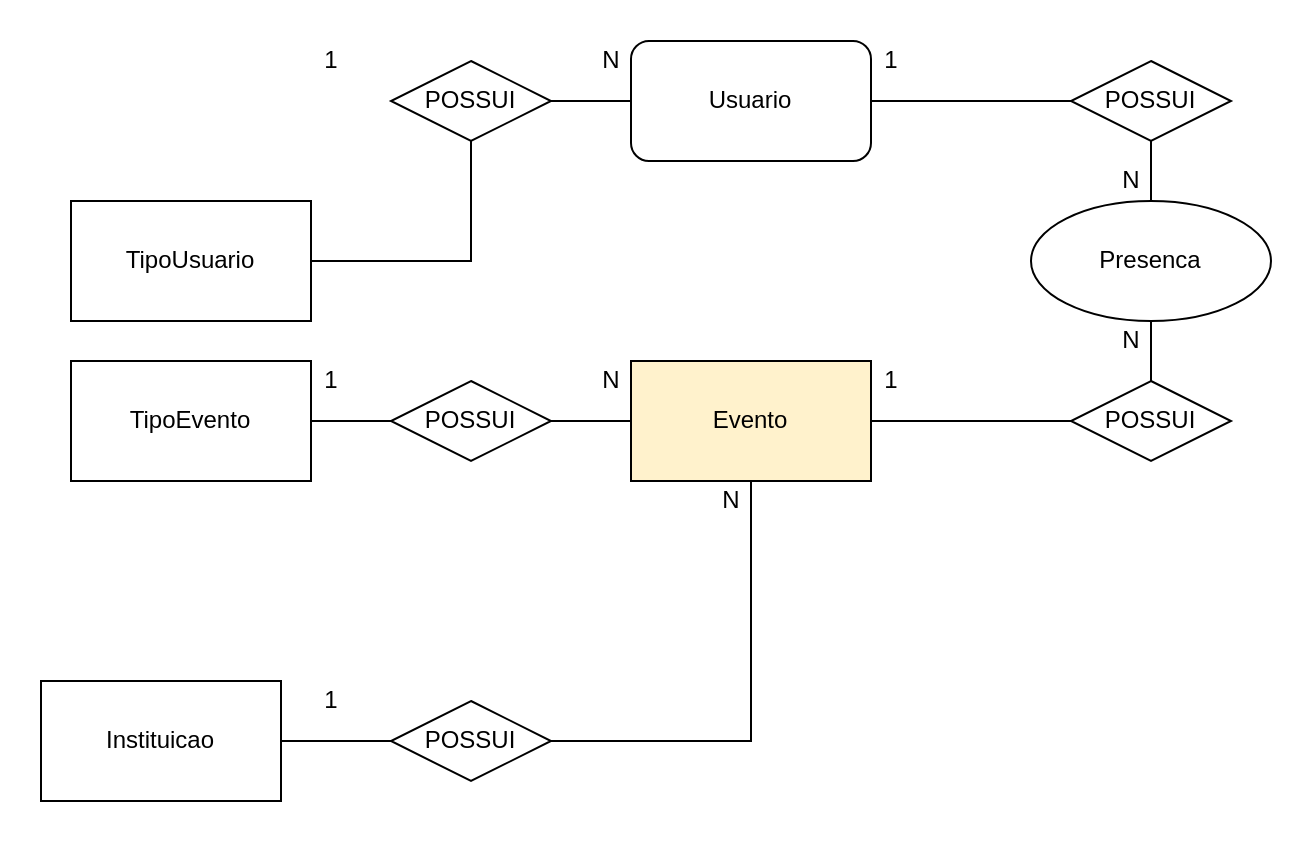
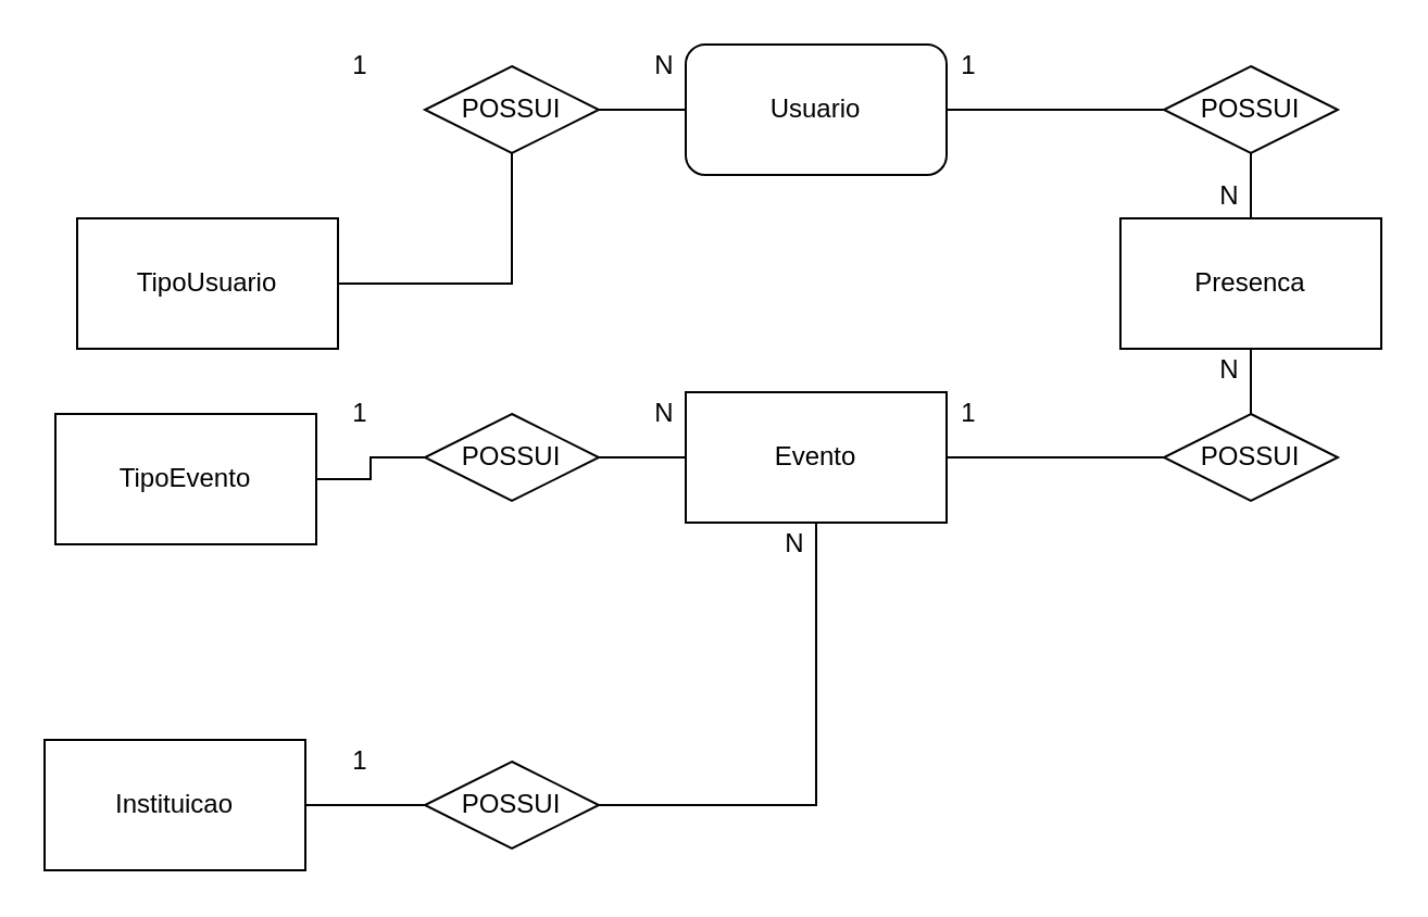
  <mxCell id="0" />
  <mxCell id="1" parent="0" />
  <mxCell id="2" style="edgeStyle=orthogonalEdgeStyle;rounded=0;orthogonalLoop=1;jettySize=auto;html=1;endArrow=none;endFill=0;" parent="1" source="3" target="15" edge="1"><mxGeometry relative="1" as="geometry" /></mxCell>
  <mxCell id="3" value="TipoUsuario" style="rounded=0;whiteSpace=wrap;html=1;" parent="1" vertex="1"><mxGeometry x="35" y="100" width="120" height="60" as="geometry" /></mxCell>
  <mxCell id="4" style="edgeStyle=orthogonalEdgeStyle;rounded=0;orthogonalLoop=1;jettySize=auto;html=1;endArrow=none;endFill=0;" parent="1" source="5" target="17" edge="1"><mxGeometry relative="1" as="geometry" /></mxCell>
- <mxCell id="5" value="TipoEvento" style="rounded=0;whiteSpace=wrap;html=1;" parent="1" vertex="1"><mxGeometry x="35" y="180" width="120" height="60" as="geometry" /></mxCell>
+ <mxCell id="5" value="TipoEvento" style="rounded=0;whiteSpace=wrap;html=1;" parent="1" vertex="1"><mxGeometry x="25" y="190" width="120" height="60" as="geometry" /></mxCell>
  <mxCell id="6" style="edgeStyle=orthogonalEdgeStyle;rounded=0;orthogonalLoop=1;jettySize=auto;html=1;endArrow=none;endFill=0;" parent="1" source="7" target="19" edge="1"><mxGeometry relative="1" as="geometry" /></mxCell>
  <mxCell id="7" value="Instituicao" style="rounded=0;whiteSpace=wrap;html=1;" parent="1" vertex="1"><mxGeometry x="20" y="340" width="120" height="60" as="geometry" /></mxCell>
  <mxCell id="8" style="edgeStyle=orthogonalEdgeStyle;rounded=0;orthogonalLoop=1;jettySize=auto;html=1;endArrow=none;endFill=0;" parent="1" source="9" target="21" edge="1"><mxGeometry relative="1" as="geometry" /></mxCell>
  <mxCell id="9" value="Usuario" style="whiteSpace=wrap;html=1;rounded=1;" parent="1" vertex="1"><mxGeometry x="315" y="20" width="120" height="60" as="geometry" /></mxCell>
  <mxCell id="10" style="edgeStyle=orthogonalEdgeStyle;rounded=0;orthogonalLoop=1;jettySize=auto;html=1;endArrow=none;endFill=0;" parent="1" source="11" target="22" edge="1"><mxGeometry relative="1" as="geometry" /></mxCell>
- <mxCell id="11" value="Evento" style="rounded=0;whiteSpace=wrap;html=1;fillColor=#fff2cc;" parent="1" vertex="1"><mxGeometry x="315" y="180" width="120" height="60" as="geometry" /></mxCell>
+ <mxCell id="11" value="Evento" style="rounded=0;whiteSpace=wrap;html=1;" parent="1" vertex="1"><mxGeometry x="315" y="180" width="120" height="60" as="geometry" /></mxCell>
  <mxCell id="12" style="edgeStyle=orthogonalEdgeStyle;rounded=0;orthogonalLoop=1;jettySize=auto;html=1;endArrow=none;endFill=0;" parent="1" source="13" target="22" edge="1"><mxGeometry relative="1" as="geometry" /></mxCell>
- <mxCell id="13" value="Presenca" style="ellipse;whiteSpace=wrap;html=1;" parent="1" vertex="1"><mxGeometry x="515" y="100" width="120" height="60" as="geometry" /></mxCell>
+ <mxCell id="13" value="Presenca" style="rounded=0;whiteSpace=wrap;html=1;" parent="1" vertex="1"><mxGeometry x="515" y="100" width="120" height="60" as="geometry" /></mxCell>
  <mxCell id="14" style="edgeStyle=orthogonalEdgeStyle;rounded=0;orthogonalLoop=1;jettySize=auto;html=1;endArrow=none;endFill=0;" parent="1" source="15" target="9" edge="1"><mxGeometry relative="1" as="geometry" /></mxCell>
  <mxCell id="15" value="POSSUI" style="rhombus;whiteSpace=wrap;html=1;" parent="1" vertex="1"><mxGeometry x="195" y="30" width="80" height="40" as="geometry" /></mxCell>
  <mxCell id="16" style="edgeStyle=orthogonalEdgeStyle;rounded=0;orthogonalLoop=1;jettySize=auto;html=1;endArrow=none;endFill=0;" parent="1" source="17" target="11" edge="1"><mxGeometry relative="1" as="geometry" /></mxCell>
  <mxCell id="17" value="POSSUI" style="rhombus;whiteSpace=wrap;html=1;" parent="1" vertex="1"><mxGeometry x="195" y="190" width="80" height="40" as="geometry" /></mxCell>
  <mxCell id="18" style="edgeStyle=orthogonalEdgeStyle;rounded=0;orthogonalLoop=1;jettySize=auto;html=1;endArrow=none;endFill=0;" parent="1" source="19" target="11" edge="1"><mxGeometry relative="1" as="geometry" /></mxCell>
  <mxCell id="19" value="POSSUI" style="rhombus;whiteSpace=wrap;html=1;" parent="1" vertex="1"><mxGeometry x="195" y="350" width="80" height="40" as="geometry" /></mxCell>
  <mxCell id="20" style="edgeStyle=orthogonalEdgeStyle;rounded=0;orthogonalLoop=1;jettySize=auto;html=1;endArrow=none;endFill=0;" parent="1" source="21" target="13" edge="1"><mxGeometry relative="1" as="geometry" /></mxCell>
  <mxCell id="21" value="POSSUI" style="rhombus;whiteSpace=wrap;html=1;" parent="1" vertex="1"><mxGeometry x="535" y="30" width="80" height="40" as="geometry" /></mxCell>
  <mxCell id="22" value="POSSUI" style="rhombus;whiteSpace=wrap;html=1;" parent="1" vertex="1"><mxGeometry x="535" y="190" width="80" height="40" as="geometry" /></mxCell>
  <mxCell id="23" value="1" style="text;html=1;align=center;verticalAlign=middle;resizable=0;points=[];autosize=1;" parent="1" vertex="1"><mxGeometry x="155" y="20" width="20" height="20" as="geometry" /></mxCell>
  <mxCell id="24" value="N" style="text;html=1;align=center;verticalAlign=middle;resizable=0;points=[];autosize=1;" parent="1" vertex="1"><mxGeometry x="295" y="20" width="20" height="20" as="geometry" /></mxCell>
  <mxCell id="25" value="1" style="text;html=1;align=center;verticalAlign=middle;resizable=0;points=[];autosize=1;" parent="1" vertex="1"><mxGeometry x="155" y="180" width="20" height="20" as="geometry" /></mxCell>
  <mxCell id="26" value="N" style="text;html=1;align=center;verticalAlign=middle;resizable=0;points=[];autosize=1;" parent="1" vertex="1"><mxGeometry x="295" y="180" width="20" height="20" as="geometry" /></mxCell>
  <mxCell id="27" value="1" style="text;html=1;align=center;verticalAlign=middle;resizable=0;points=[];autosize=1;" parent="1" vertex="1"><mxGeometry x="155" y="340" width="20" height="20" as="geometry" /></mxCell>
  <mxCell id="28" value="N" style="text;html=1;align=center;verticalAlign=middle;resizable=0;points=[];autosize=1;" parent="1" vertex="1"><mxGeometry x="355" y="240" width="20" height="20" as="geometry" /></mxCell>
  <mxCell id="29" value="1" style="text;html=1;align=center;verticalAlign=middle;resizable=0;points=[];autosize=1;" parent="1" vertex="1"><mxGeometry x="435" y="20" width="20" height="20" as="geometry" /></mxCell>
  <mxCell id="30" value="N" style="text;html=1;align=center;verticalAlign=middle;resizable=0;points=[];autosize=1;" parent="1" vertex="1"><mxGeometry x="555" y="80" width="20" height="20" as="geometry" /></mxCell>
  <mxCell id="31" value="1" style="text;html=1;align=center;verticalAlign=middle;resizable=0;points=[];autosize=1;" parent="1" vertex="1"><mxGeometry x="435" y="180" width="20" height="20" as="geometry" /></mxCell>
  <mxCell id="32" value="N" style="text;html=1;align=center;verticalAlign=middle;resizable=0;points=[];autosize=1;" parent="1" vertex="1"><mxGeometry x="555" y="160" width="20" height="20" as="geometry" /></mxCell>
